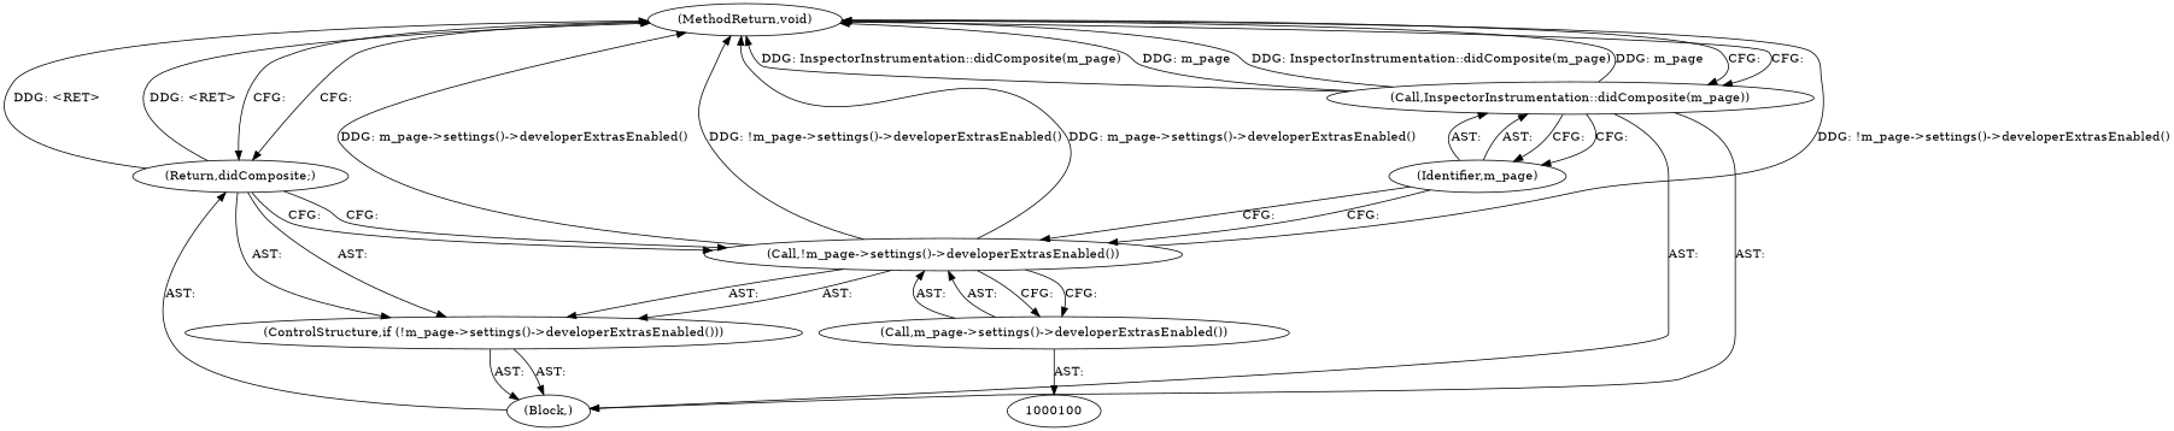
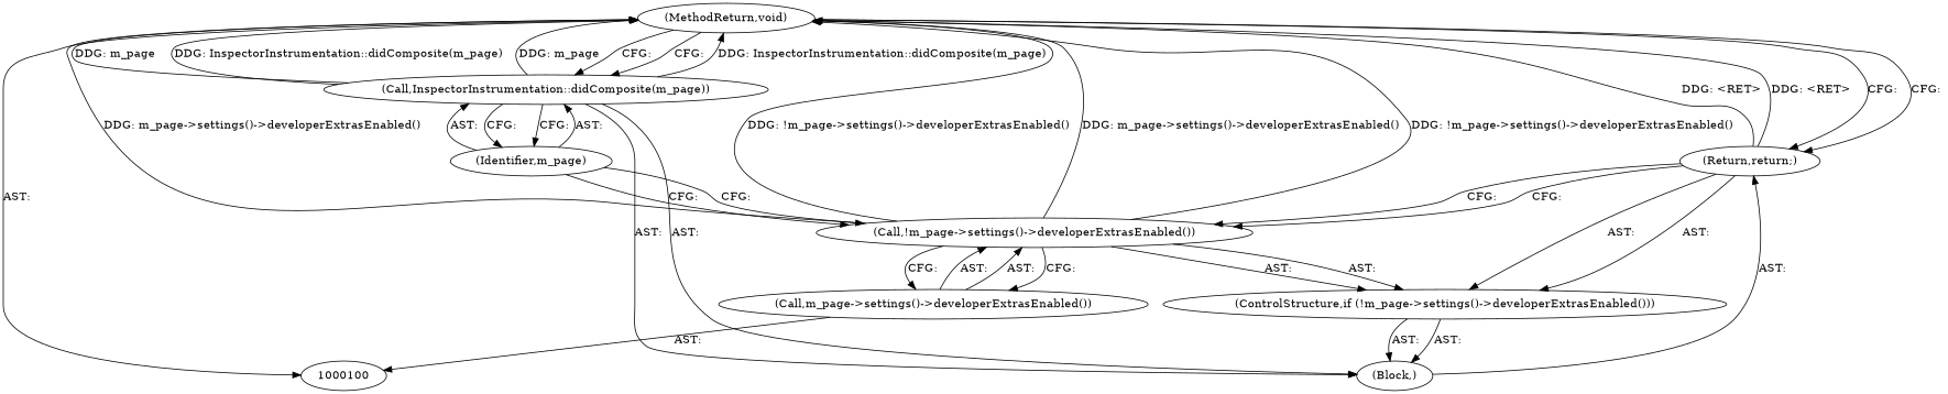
  digraph {
    n1 [label="(MethodReturn,void)"]
-   n2 [label="(Return,didComposite;)"]
+   n2 [label="(Return,return;)"]
    n3 [label="(Call,InspectorInstrumentation::didComposite(m_page))"]
    1000100
    n5 [label="(Call,!m_page->settings()->developerExtrasEnabled())"]
    n6 [label="(ControlStructure,if (!m_page->settings()->developerExtrasEnabled()))"]
    n7 [label="(Block,)"]
    n8 [label="(Identifier,m_page)"]
    n9 [label="(Call,m_page->settings()->developerExtrasEnabled())"]
    n1 -> n2 [label="CFG: "]
    n1 -> n2 [label="CFG: "]
    n1 -> n3 [label="CFG: "]
    n1 -> n3 [label="CFG: "]
+   n1 -> 1000100 [label="AST: "]
    n2 -> n1 [label="DDG: <RET>"]
    n2 -> n1 [label="DDG: <RET>"]
    n2 -> n5 [label="CFG: "]
    n2 -> n5 [label="CFG: "]
    n2 -> n6 [label="AST: "]
    n2 -> n6 [label="AST: "]
    n3 -> n1 [label="DDG: InspectorInstrumentation::didComposite(m_page)"]
    n3 -> n1 [label="DDG: m_page"]
    n3 -> n1 [label="DDG: InspectorInstrumentation::didComposite(m_page)"]
    n3 -> n1 [label="DDG: m_page"]
    n3 -> n7 [label="AST: "]
    n3 -> n7 [label="AST: "]
    n3 -> n8 [label="CFG: "]
    n3 -> n8 [label="CFG: "]
    n5 -> n1 [label="DDG: !m_page->settings()->developerExtrasEnabled()"]
    n5 -> n1 [label="DDG: m_page->settings()->developerExtrasEnabled()"]
    n5 -> n1 [label="DDG: !m_page->settings()->developerExtrasEnabled()"]
    n5 -> n1 [label="DDG: m_page->settings()->developerExtrasEnabled()"]
    n5 -> n6 [label="AST: "]
    n5 -> n6 [label="AST: "]
    n5 -> n9 [label="CFG: "]
    n5 -> n9 [label="CFG: "]
    n6 -> n7 [label="AST: "]
    n6 -> n7 [label="AST: "]
    n7 -> n2 [label="AST: "]
    n8 -> n3 [label="AST: "]
    n8 -> n3 [label="AST: "]
    n8 -> n5 [label="CFG: "]
    n8 -> n5 [label="CFG: "]
    n9 -> 1000100 [label="AST: "]
    n9 -> n5 [label="AST: "]
    n9 -> n5 [label="AST: "]
  }
